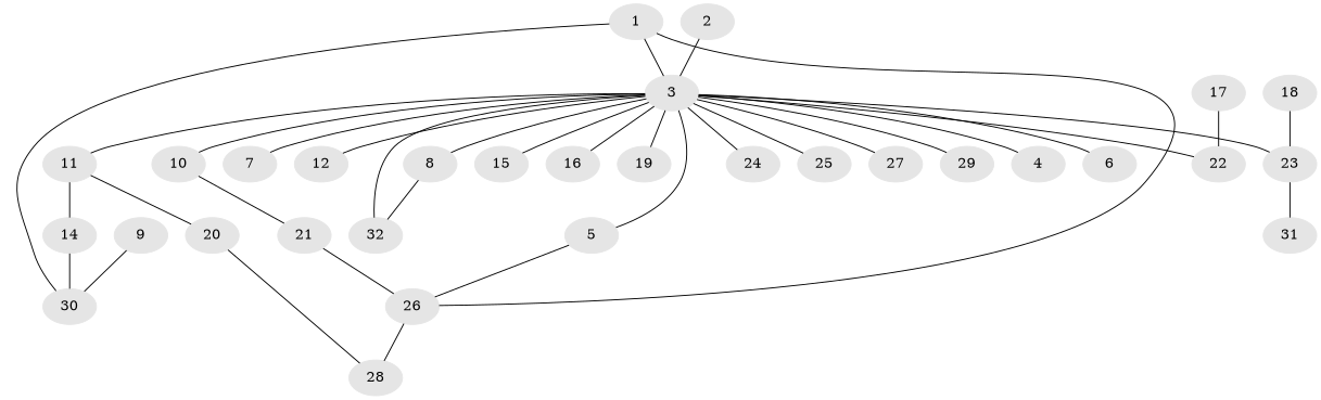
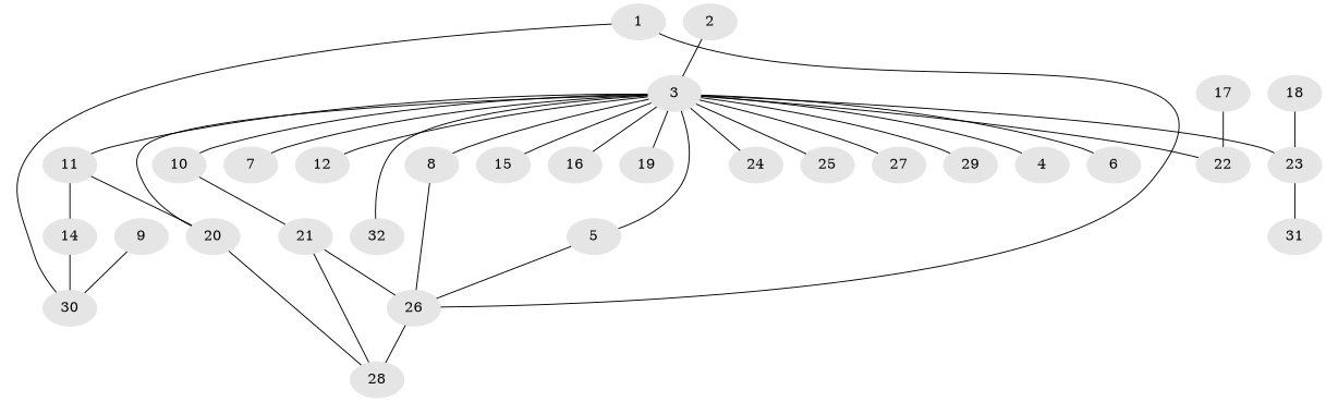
  graph {
    node [color=gray90 style=filled]
    edge [weight=1.0]
    1
    3
    26
    30
    4
    5
    6
    7
    8
    10
    11
    12
    15
    16
    19
    22
    23
    24
    25
    27
    29
    32
    28
    2
    21
    14
    20
    31
    9
    17
    18
-   1 -- 3
+   20 -- 3
    1 -- 26
    1 -- 30
    3 -- 4
    3 -- 5
    3 -- 6
    3 -- 7
    3 -- 8
    3 -- 10
    3 -- 11
    3 -- 12
    3 -- 15
    3 -- 16
    3 -- 19
    3 -- 22
    3 -- 23 [weight=2.0]
    3 -- 24
    3 -- 25
    3 -- 27
    3 -- 29
    3 -- 32
    26 -- 28 [weight=2.0]
    5 -- 26
-   8 -- 32
+   8 -- 26
    10 -- 21
    11 -- 14
    11 -- 20
    23 -- 31
    2 -- 3
    21 -- 26
+   21 -- 28
    14 -- 30
    20 -- 28
    9 -- 30
    17 -- 22
    18 -- 23
  }
